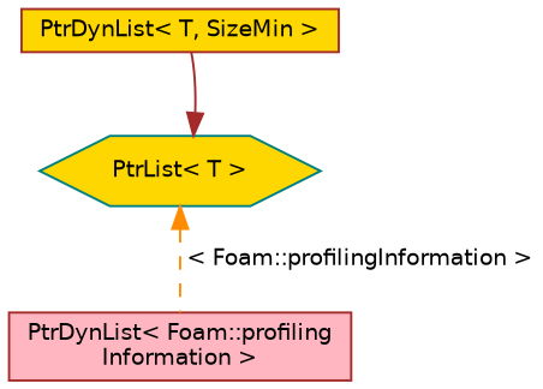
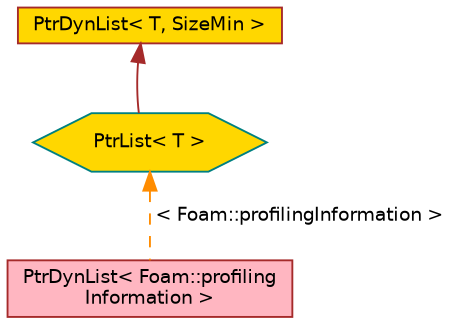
  digraph {
    node [color=brown fillcolor=gold fontname=Helvetica fontsize=10 shape=box style=filled]
    edge [dir=back fontname=Helvetica fontsize=10 labelfontname=Helvetica labelfontsize=10]
    n1 [fontcolor=black height=0.2 label="PtrDynList\< T, SizeMin \>" width=0.4]
    n2 [fillcolor=lightpink height=0.2 label="PtrDynList\< Foam::profiling\lInformation \>" width=0.4]
    n3 [color=teal height=0.2 label="PtrList\< T \>" shape=hexagon width=0.4]
-   n3 -> n1 [color=brown style=solid]
+   n1 -> n3 [color=brown style=solid]
    n3 -> n2 [color=darkorange label=" \< Foam::profilingInformation \>" style=dashed]
  }
